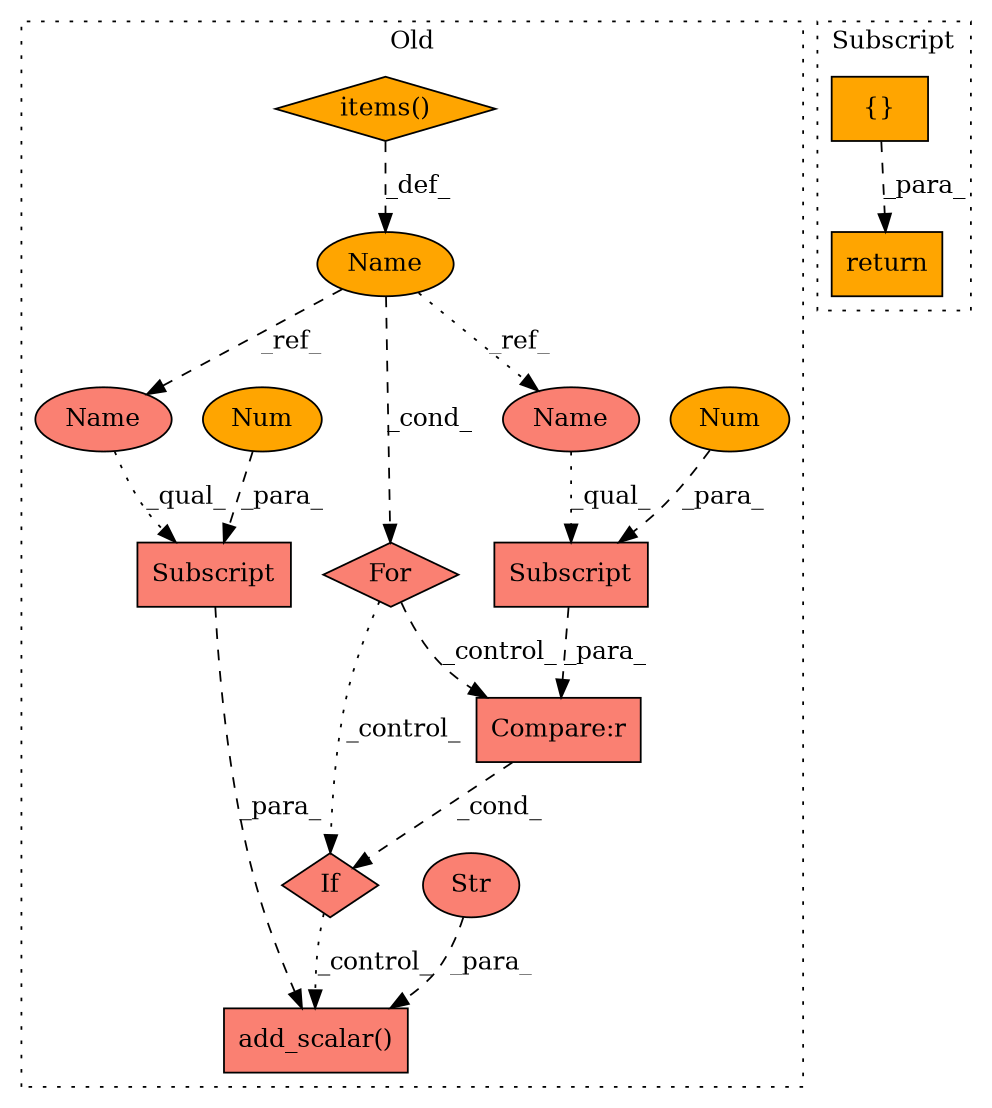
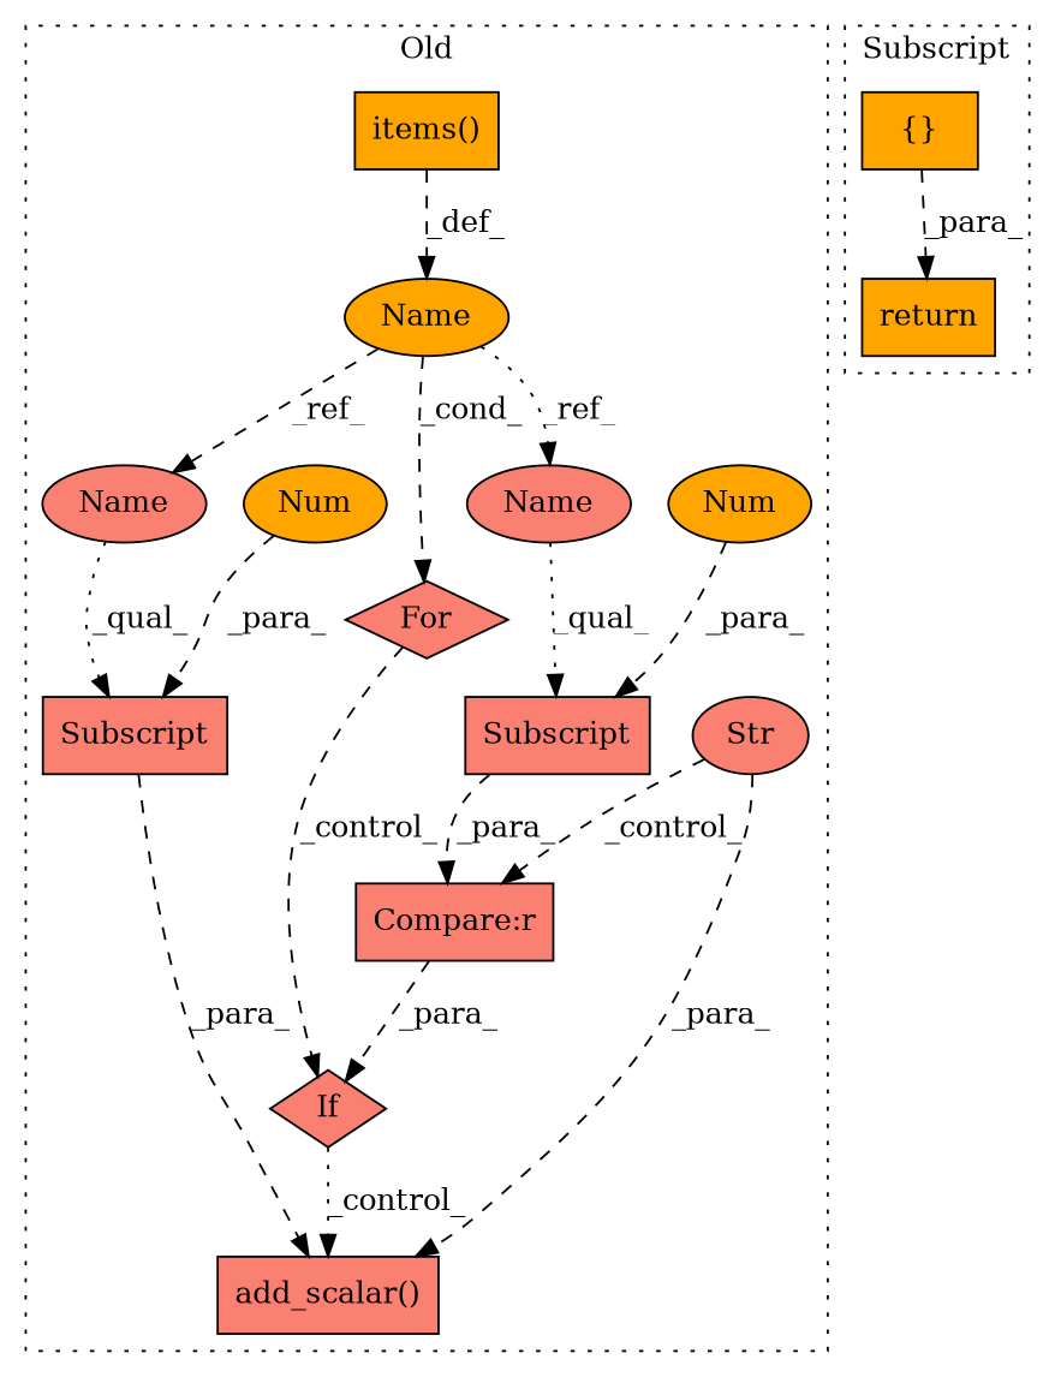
  digraph {
    node [a=87 fillcolor=salmon l=8 s=12782 shape=box style=filled]
    edge [style=dashed]
    n1 [a=75 l="18,1" label="add_scalar()" s="12823,12900"]
    n2 [a=66 l=22 label=Str s=12841 shape=ellipse]
    n3 [a=107 l="4,14" label=For s="12733,12765" shape=diamond]
    n4 [fillcolor=orange label=Name s=12737 shape=ellipse]
    n5 [a=96 l=3 label=If s=12779 shape=diamond]
    n6 [a=63 l="11,0" label=Subscript s="12865,0"]
    n7 [a=40 l=23 label="Compare:r"]
    n8 [a=63 l="11,0" label=Subscript s="12782,0"]
-   n9 [a=75 fillcolor=orange l=16 label="items()" s=12749 shape=diamond]
+   n9 [a=75 fillcolor=orange l=16 label="items()" s=12749]
    n10 [a=76 fillcolor=orange l=1 label=Num s=12874 shape=ellipse]
    n11 [a=76 fillcolor=orange l=1 label=Num s=12791 shape=ellipse]
    n12 [label=Name s=12865 shape=ellipse]
    n13 [label=Name shape=ellipse]
    n14 [a=95 fillcolor=orange l="1,1" label="{}" s="10497,10574"]
    n15 [a=93 fillcolor=orange l=7 label=return s=10490]
    subgraph cluster_1 {
      label=Old
      style=dotted
      n1
      n2
      n3
      n4
      n5
      n6
      n7
      n8
      n9
      n10
      n11
      n12
      n13
    }
    subgraph cluster_2 {
      label=Subscript
      style=dotted
      n14
      n15
    }
    n2 -> n1 [label=_para_]
-   n3 -> n5 [label=_control_ style=dotted]
-   n3 -> n7 [label=_control_]
+   n3 -> n5 [label=_control_]
+   n2 -> n7 [label=_control_]
    n4 -> n3 [label=_cond_]
    n4 -> n12 [label=_ref_]
    n4 -> n13 [label=_ref_ style=dotted]
    n5 -> n1 [label=_control_ style=dotted]
    n6 -> n1 [label=_para_]
-   n7 -> n5 [label=_cond_]
+   n7 -> n5 [label=_para_]
    n8 -> n7 [label=_para_]
    n9 -> n4 [label=_def_]
    n10 -> n6 [label=_para_]
    n11 -> n8 [label=_para_]
    n12 -> n6 [label=_qual_ style=dotted]
    n13 -> n8 [label=_qual_ style=dotted]
    n14 -> n15 [label=_para_]
  }
